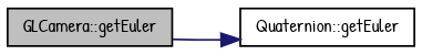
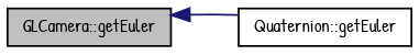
  digraph {
    rankdir=LR
    fontname="Patrick Hand"
    node [color=black fontname="Patrick Hand" fontsize=10 shape=record style=filled]
    n1 [fillcolor=grey75 fontcolor=black height=0.2 label="GLCamera::getEuler" width=0.4]
    n2 [fillcolor=white height=0.2 label="Quaternion::getEuler" width=0.4]
-   n1 -> n2 [color=midnightblue fontname="Patrick Hand" fontsize=10 labelfontname=Helvetica labelfontsize=10 style=solid]
+   n2 -> n1 [color=midnightblue fontname="Patrick Hand" fontsize=10 labelfontname=Helvetica labelfontsize=10 style=solid]
  }
